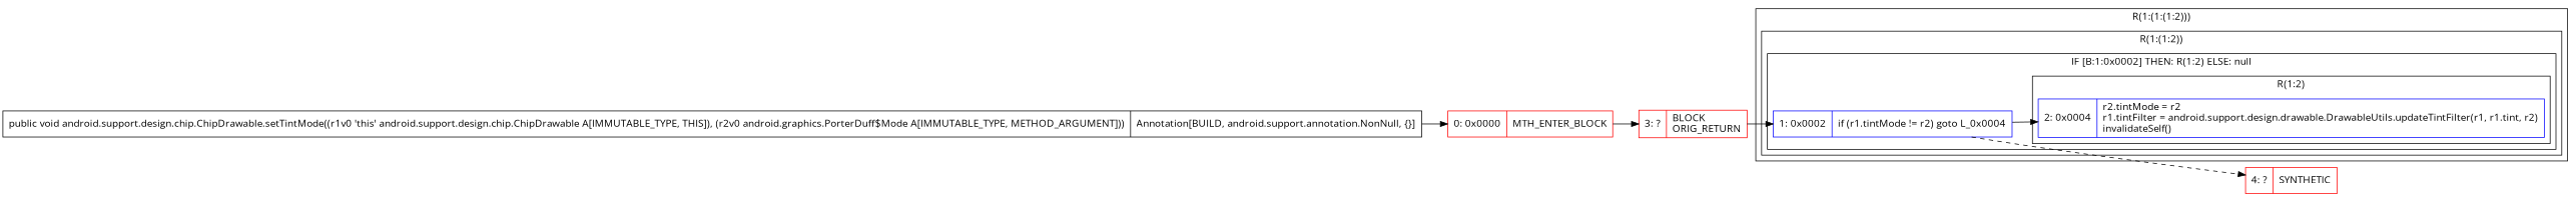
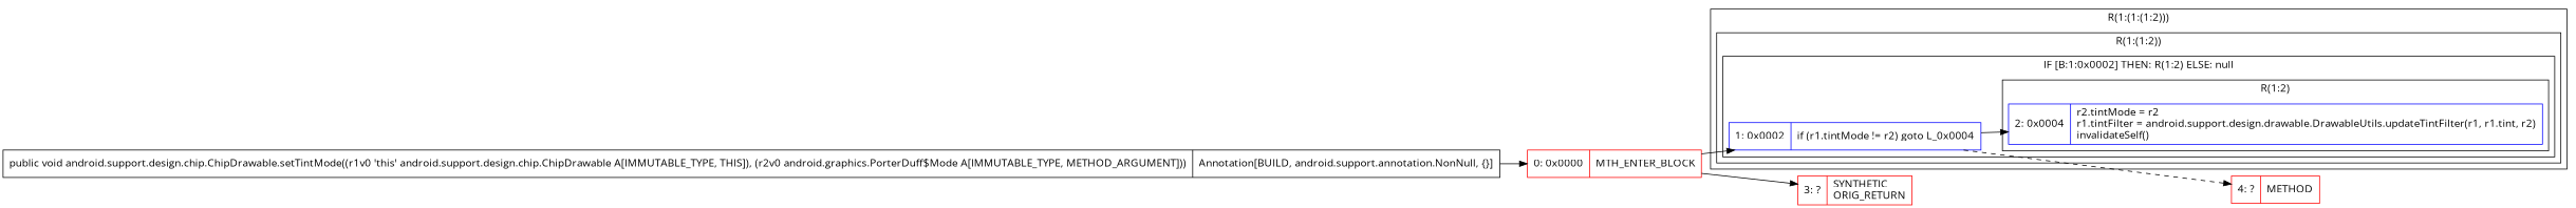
  digraph {
    fontname="Open Sans"
    rankdir=LR
    node [color=red fontname="Open Sans" shape=record]
    edge [fontname="Open Sans"]
    n1 [color=blue label="{2\:\ 0x0004|r2.tintMode = r2\lr1.tintFilter = android.support.design.drawable.DrawableUtils.updateTintFilter(r1, r1.tint, r2)\linvalidateSelf()\l}"]
    n2 [color=blue label="{1\:\ 0x0002|if (r1.tintMode != r2) goto L_0x0004\l}"]
-   n3 [label="{4\:\ ?|SYNTHETIC\l}"]
-   n4 [label="{3\:\ ?|BLOCK\lORIG_RETURN\l}"]
+   n3 [label="{4\:\ ?|METHOD\l}"]
+   n4 [label="{3\:\ ?|SYNTHETIC\lORIG_RETURN\l}"]
    n5 [label="{0\:\ 0x0000|MTH_ENTER_BLOCK\l}"]
    n6 [label="{public void android.support.design.chip.ChipDrawable.setTintMode((r1v0 'this' android.support.design.chip.ChipDrawable A[IMMUTABLE_TYPE, THIS]), (r2v0 android.graphics.PorterDuff$Mode A[IMMUTABLE_TYPE, METHOD_ARGUMENT]))  | Annotation[BUILD, android.support.annotation.NonNull, \{\}]\l}" color=""]
    subgraph cluster_1 {
      label="R(1:(1:(1:2)))"
      subgraph cluster_2 {
        label="R(1:(1:2))"
        subgraph cluster_3 {
          label="IF [B:1:0x0002] THEN: R(1:2) ELSE: null"
          n2
          subgraph cluster_4 {
            label="R(1:2)"
            n1
          }
        }
      }
    }
    n2 -> n1
    n2 -> n3 [style=dashed]
-   n4 -> n2
+   n5 -> n2
    n5 -> n4
    n6 -> n5
  }
